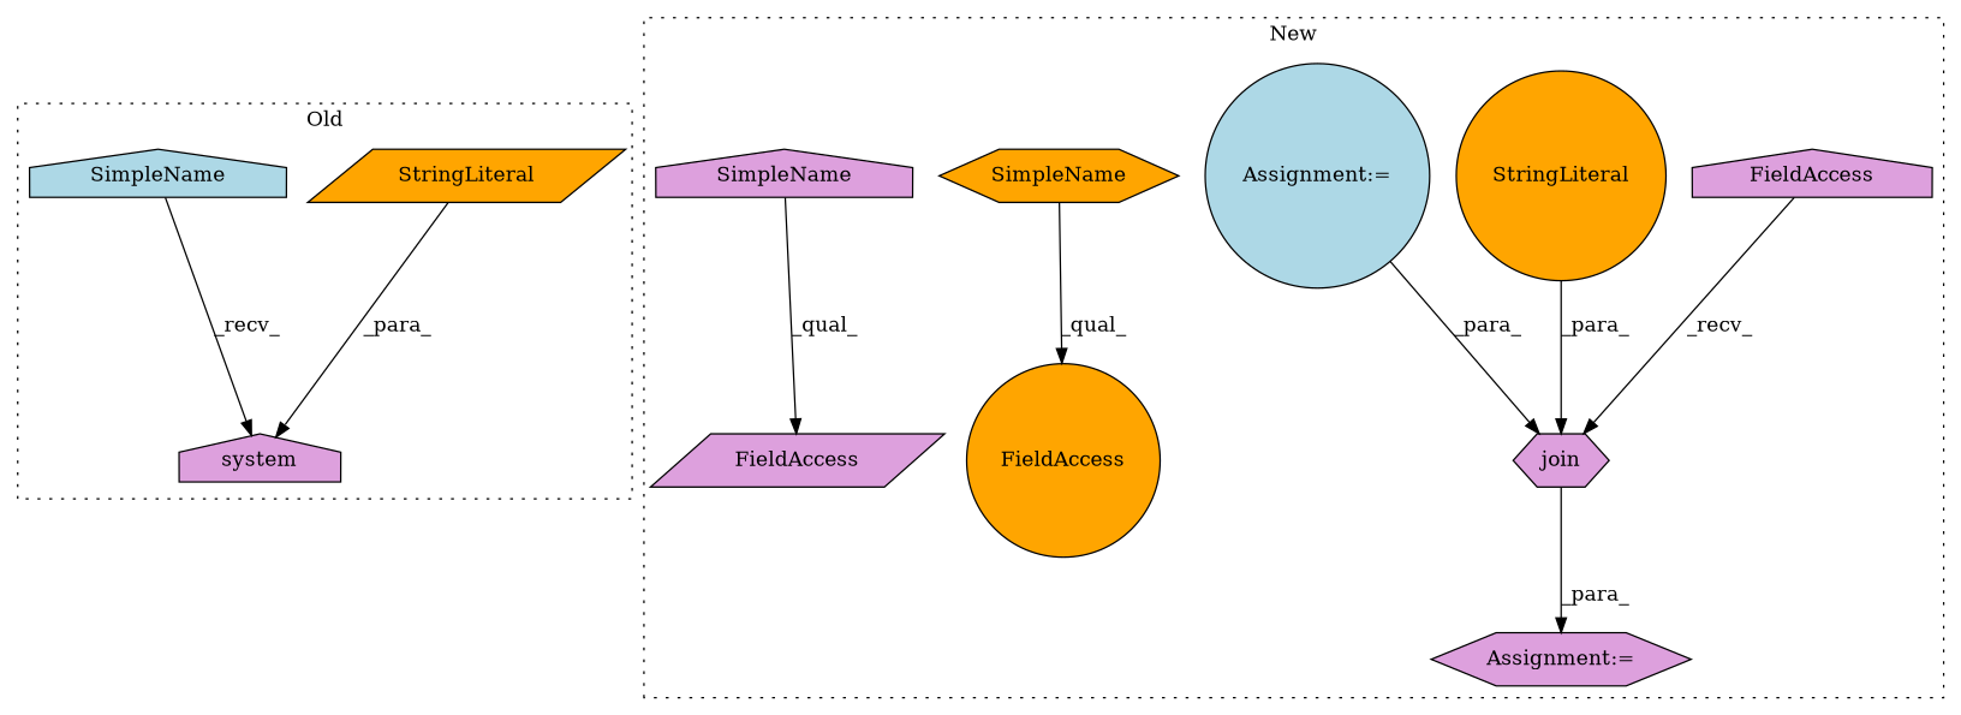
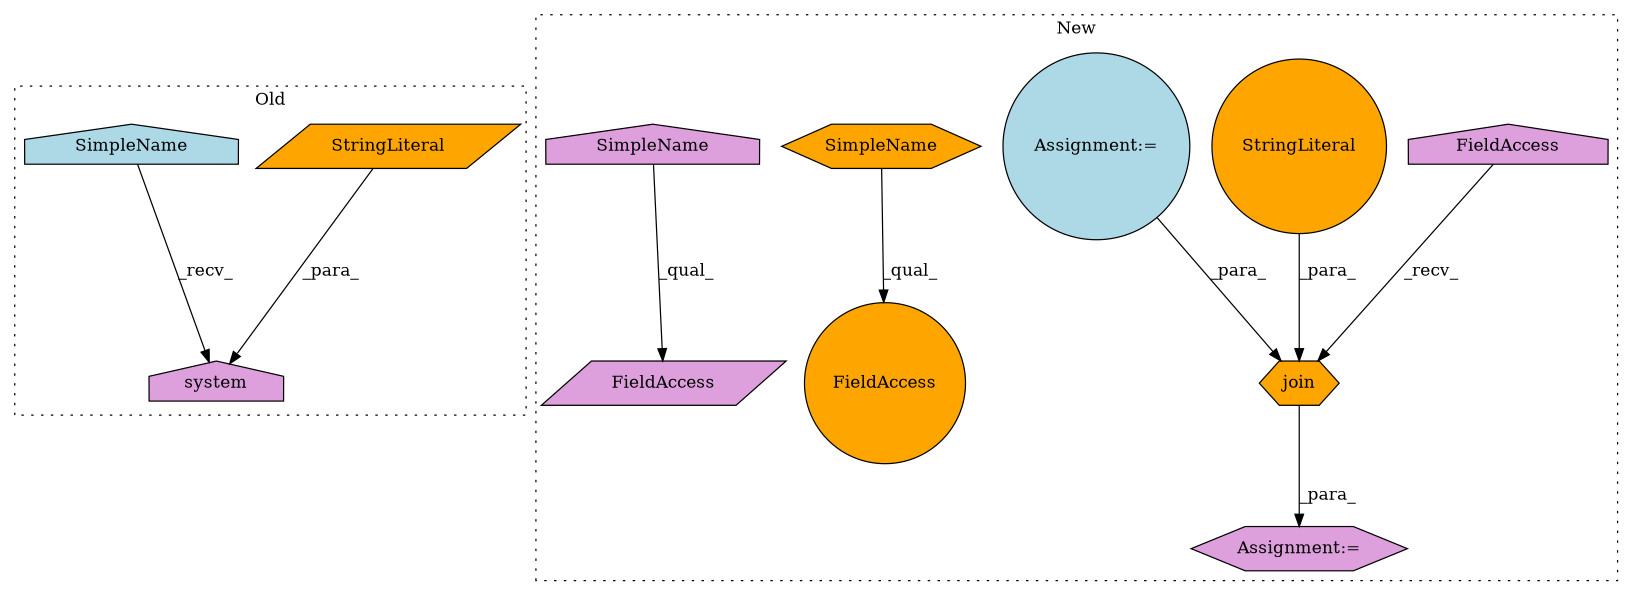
  digraph {
    node [a=42 l=2 s=1028 shape=house style=filled fillcolor=plum]
    n1 [a=32 l="7,1" label=system s="288,427"]
    n2 [a=45 l=132 label=StringLiteral s=295 shape=parallelogram fillcolor=orange]
    n3 [label=SimpleName s=285 fillcolor=lightblue]
-   n4 [a=32 l="5,1" label=join s="407,432" shape=hexagon]
+   n4 [a=32 l="5,1" label=join s="407,432" shape=hexagon fillcolor=orange]
    n5 [a=22 l=7 label=FieldAccess s=399]
    n6 [a=45 l=11 label=StringLiteral s=421 shape=circle fillcolor=orange]
    n7 [a=22 l=7 label=FieldAccess shape=parallelogram]
    n8 [a=22 l=7 label=FieldAccess s=452 shape=circle fillcolor=orange]
    n9 [a=7 l=1 label="Assignment:=" s=398 shape=hexagon]
    n10 [a=7 l=1 label="Assignment:=" s=333 shape=circle fillcolor=lightblue]
    n11 [label=SimpleName s=452 shape=hexagon fillcolor=orange]
    n12 [label=SimpleName]
    subgraph cluster_1 {
      label=Old
      style=dotted
      n1
      n2
      n3
    }
    subgraph cluster_2 {
      label=New
      style=dotted
      n4
      n5
      n6
      n7
      n8
      n9
      n10
      n11
      n12
    }
    n2 -> n1 [label=_para_]
    n3 -> n1 [label=_recv_]
    n4 -> n9 [label=_para_]
    n5 -> n4 [label=_recv_]
    n6 -> n4 [label=_para_]
    n10 -> n4 [label=_para_]
    n11 -> n8 [label=_qual_]
    n12 -> n7 [label=_qual_]
  }
